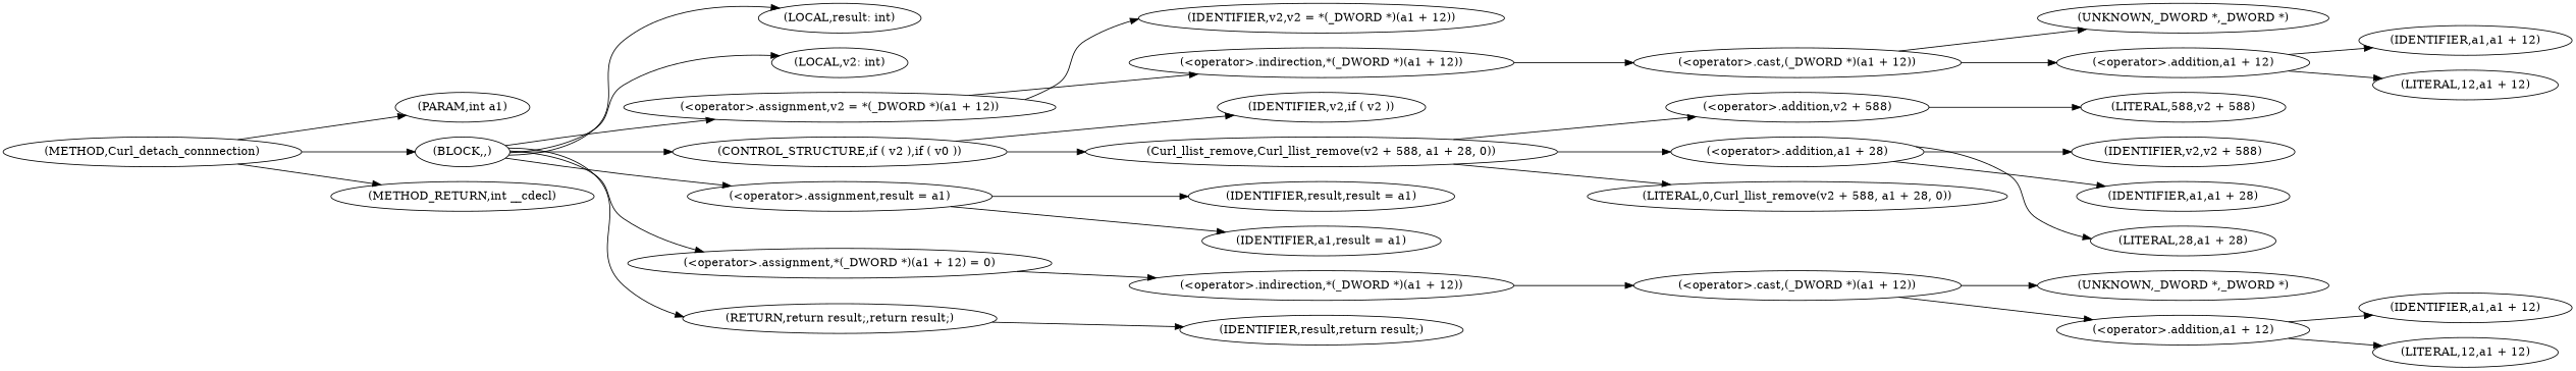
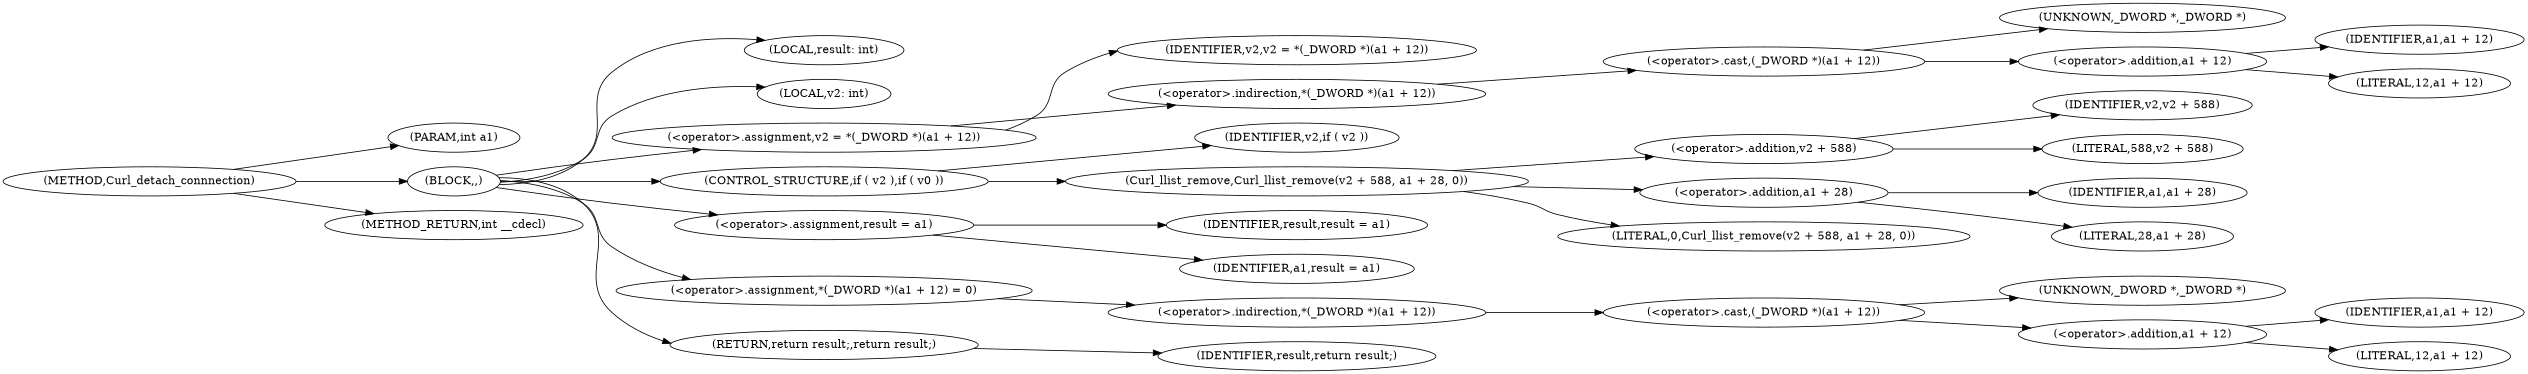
  digraph {
    rankdir=LR
    n1 [label="(METHOD,Curl_detach_connnection)"]
    n2 [label="(PARAM,int a1)"]
    n3 [label="(BLOCK,,)"]
    n4 [label="(METHOD_RETURN,int __cdecl)"]
    n5 [label="(LOCAL,result: int)"]
    n6 [label="(LOCAL,v2: int)"]
    n7 [label="(<operator>.assignment,v2 = *(_DWORD *)(a1 + 12))"]
    n8 [label="(CONTROL_STRUCTURE,if ( v2 ),if ( v0 ))"]
    n9 [label="(<operator>.assignment,result = a1)"]
    n10 [label="(<operator>.assignment,*(_DWORD *)(a1 + 12) = 0)"]
    n11 [label="(RETURN,return result;,return result;)"]
    n12 [label="(IDENTIFIER,v2,v2 = *(_DWORD *)(a1 + 12))"]
    n13 [label="(<operator>.indirection,*(_DWORD *)(a1 + 12))"]
    n14 [label="(IDENTIFIER,v2,if ( v2 ))"]
    n15 [label="(Curl_llist_remove,Curl_llist_remove(v2 + 588, a1 + 28, 0))"]
    n16 [label="(IDENTIFIER,result,result = a1)"]
    n17 [label="(IDENTIFIER,a1,result = a1)"]
    n18 [label="(<operator>.indirection,*(_DWORD *)(a1 + 12))"]
    n19 [label="(IDENTIFIER,result,return result;)"]
    n20 [label="(<operator>.cast,(_DWORD *)(a1 + 12))"]
    n21 [label="(UNKNOWN,_DWORD *,_DWORD *)"]
    n22 [label="(<operator>.addition,a1 + 12)"]
    n23 [label="(IDENTIFIER,a1,a1 + 12)"]
    n24 [label="(LITERAL,12,a1 + 12)"]
    n25 [label="(<operator>.addition,v2 + 588)"]
    n26 [label="(<operator>.addition,a1 + 28)"]
    n27 [label="(LITERAL,0,Curl_llist_remove(v2 + 588, a1 + 28, 0))"]
    n28 [label="(IDENTIFIER,v2,v2 + 588)"]
    n29 [label="(LITERAL,588,v2 + 588)"]
    n30 [label="(IDENTIFIER,a1,a1 + 28)"]
    n31 [label="(LITERAL,28,a1 + 28)"]
    n32 [label="(<operator>.cast,(_DWORD *)(a1 + 12))"]
    n33 [label="(UNKNOWN,_DWORD *,_DWORD *)"]
    n34 [label="(<operator>.addition,a1 + 12)"]
    n35 [label="(IDENTIFIER,a1,a1 + 12)"]
    n36 [label="(LITERAL,12,a1 + 12)"]
    n1 -> n2
    n1 -> n3
    n1 -> n4
    n3 -> n5
    n3 -> n6
    n3 -> n7
    n3 -> n8
    n3 -> n9
    n3 -> n10
    n3 -> n11
    n7 -> n12
    n7 -> n13
    n8 -> n14
    n8 -> n15
    n9 -> n16
    n9 -> n17
    n10 -> n18
    n11 -> n19
    n13 -> n20
    n15 -> n25
    n15 -> n26
    n15 -> n27
    n18 -> n32
    n20 -> n21
    n20 -> n22
    n22 -> n23
    n22 -> n24
-   n26 -> n28
+   n25 -> n28
    n25 -> n29
    n26 -> n30
    n26 -> n31
    n32 -> n33
    n32 -> n34
    n34 -> n35
    n34 -> n36
  }
